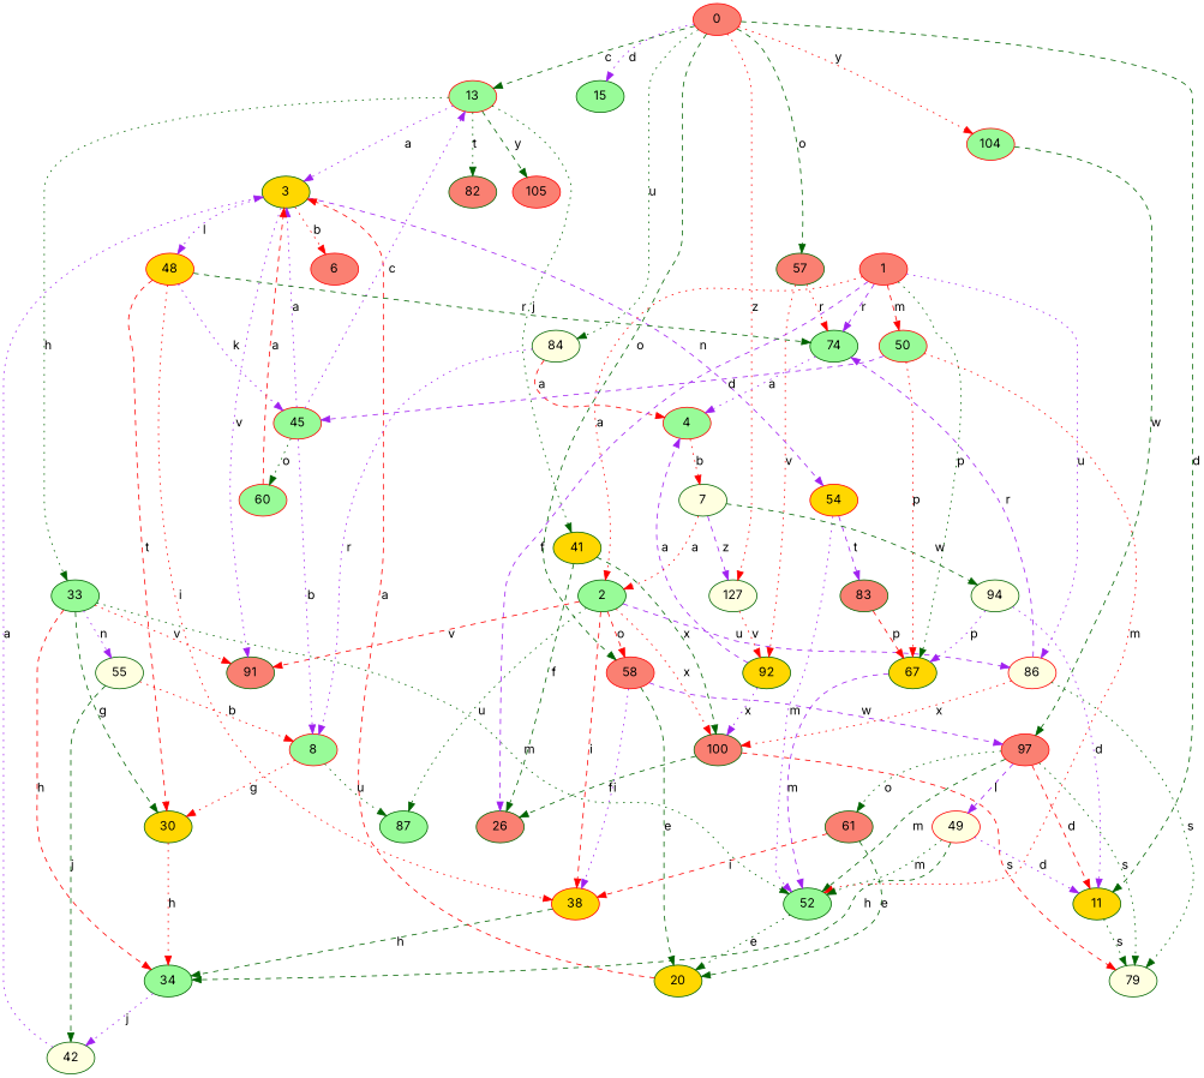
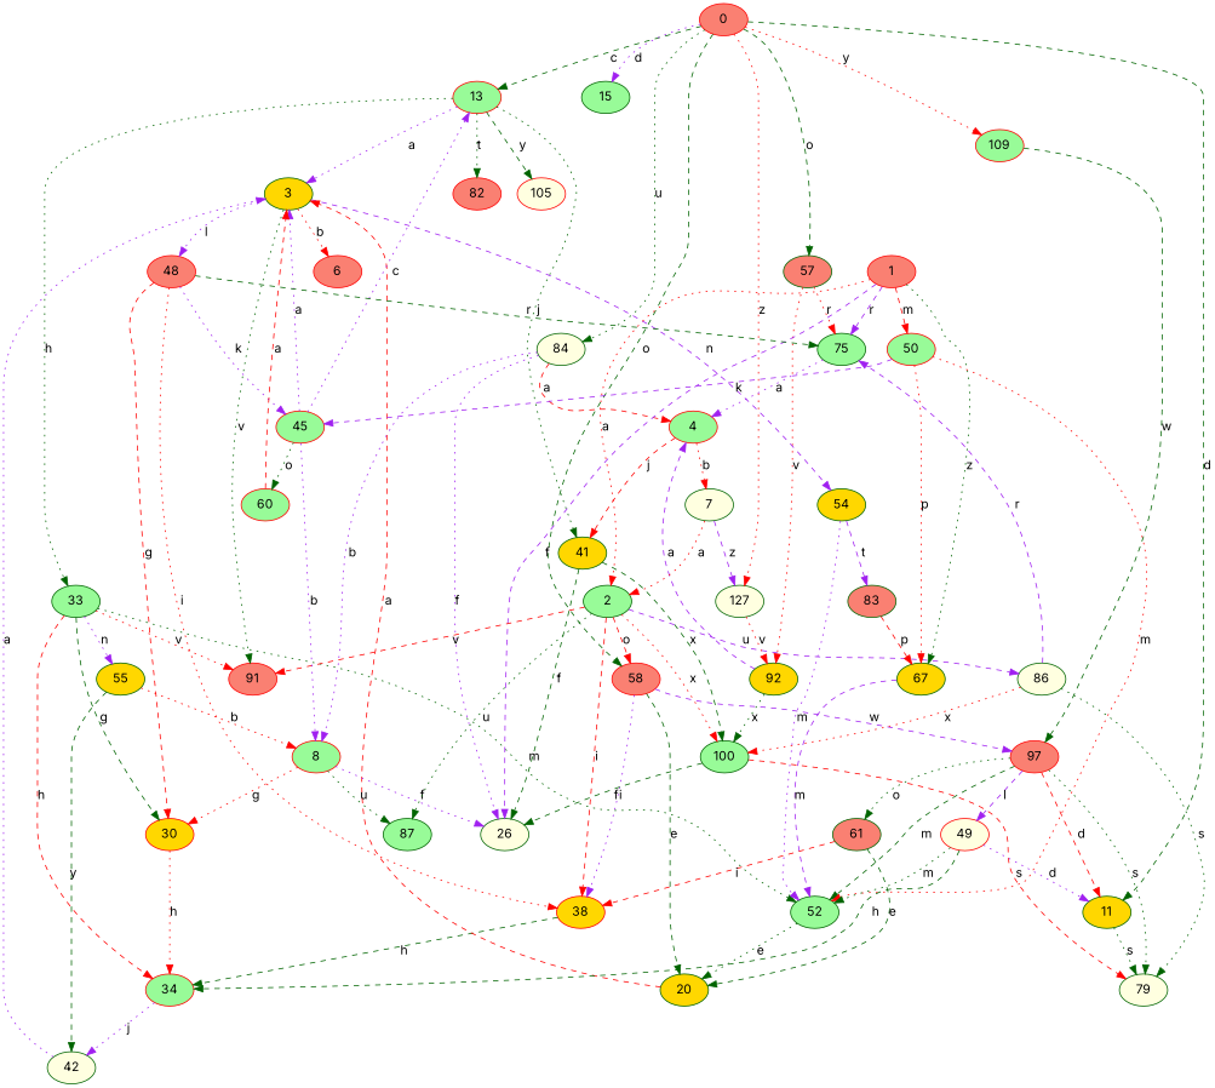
  strict digraph {
    fontname=Inter
    node [color=darkgreen fillcolor=palegreen fontname=Inter style=filled]
    edge [color=darkgreen fontname=Inter style=dotted]
    0 [color=red fillcolor=salmon]
    13 [color=red]
    15
    n4 [fillcolor=gold label=11]
    57 [fillcolor=salmon]
    58 [color=red fillcolor=salmon]
    84 [fillcolor=lightyellow]
-   104 [color=red]
+   104 [color=red label=109]
    n9 [fillcolor=lightyellow label=127]
    3 [fillcolor=gold]
    41 [fillcolor=gold]
    33
-   82 [fillcolor=salmon]
-   105 [color=red fillcolor=salmon]
+   82 [color=red fillcolor=salmon]
+   105 [color=red fillcolor=lightyellow]
    79 [fillcolor=lightyellow]
-   75 [label=74]
+   75
    92 [fillcolor=gold]
    38 [color=red fillcolor=gold]
    20 [fillcolor=gold]
    97 [color=red fillcolor=salmon]
-   26 [fillcolor=salmon]
+   26 [fillcolor=lightyellow]
    4 [color=red]
    8 [color=red]
    1 [color=red fillcolor=salmon]
    2
    50 [color=red]
    67 [fillcolor=gold]
-   86 [color=red fillcolor=lightyellow]
+   86 [fillcolor=lightyellow]
    87
-   91 [fillcolor=salmon]
-   100 [fillcolor=salmon]
+   91 [color=red fillcolor=salmon]
+   100
    52
    45 [color=red]
-   34
+   34 [color=red]
    6 [color=red fillcolor=salmon]
-   48 [color=red fillcolor=gold]
-   54 [color=red fillcolor=gold]
-   30 [fillcolor=gold]
+   48 [color=red fillcolor=salmon]
+   54 [fillcolor=gold]
+   30 [color=red fillcolor=gold]
    83 [fillcolor=salmon]
    7 [fillcolor=lightyellow]
-   94 [fillcolor=lightyellow]
-   55 [fillcolor=lightyellow]
+   55 [fillcolor=gold]
    42 [fillcolor=lightyellow]
    60 [color=red]
    49 [color=red fillcolor=lightyellow]
    61 [fillcolor=salmon]
    0 -> 13 [label=c style=dashed]
    0 -> 15 [color=purple label=d]
    0 -> n4 [label=d style=dashed]
    0 -> 57 [label=o style=dashed]
    0 -> 58 [label=o style=dashed]
    0 -> 84 [label=u]
    0 -> 104 [color=red label=y]
    0 -> n9 [color=red label=z]
    13 -> 3 [color=purple label=a]
    13 -> 41 [label=j]
    13 -> 33 [label=h]
    13 -> 82 [label=t]
    13 -> 105 [label=y style=dashed]
    n4 -> 79 [label=s]
    57 -> 75 [color=red label=r]
    57 -> 92 [color=red label=v]
    58 -> 38 [color=purple label=i]
    58 -> 20 [label=e style=dashed]
    58 -> 97 [color=purple label=w style=dashed]
+   84 -> 26 [color=purple label=f]
    84 -> 4 [color=red label=a style=dashed]
-   84 -> 8 [color=purple label=r]
+   84 -> 8 [color=purple label=b]
    104 -> 97 [label=w style=dashed]
    n9 -> 92 [color=red label=v]
-   3 -> 91 [color=purple label=v]
+   3 -> 91 [label=v]
    3 -> 6 [color=red label=b]
    3 -> 48 [color=purple label=l]
    3 -> 54 [color=purple label=n style=dashed]
    41 -> 26 [label=f style=dashed]
    41 -> 100 [label=x style=dashed]
    33 -> 91 [color=red label=v]
    33 -> 52 [label=m]
    33 -> 34 [color=red label=h style=dashed]
    33 -> 30 [label=g style=dashed]
    33 -> 55 [color=purple label=n]
    75 -> 4 [color=purple label=a]
    92 -> 4 [color=purple label=a style=dashed]
-   92 -> 100 [color=purple label=x]
+   92 -> 100 [label=x]
    38 -> 34 [label=h style=dashed]
    20 -> 3 [color=red label=a style=dashed]
    97 -> n4 [color=red label=d style=dashed]
    97 -> 79 [label=s]
    97 -> 52 [label=m style=dashed]
    97 -> 49 [color=purple label=l style=dashed]
    97 -> 61 [label=o]
+   4 -> 41 [color=red label=j style=dashed]
    4 -> 7 [color=red label=b]
+   8 -> 26 [color=purple label=f]
    8 -> 87 [label=u]
    8 -> 30 [color=red label=g]
    1 -> 75 [color=purple label=r style=dashed]
    1 -> 26 [color=purple label=f style=dashed]
    1 -> 2 [color=red label=a]
    1 -> 50 [color=red label=m style=dashed]
-   1 -> 67 [label=p]
-   1 -> 86 [color=purple label=u]
+   1 -> 67 [label=z]
    2 -> 58 [color=red label=o style=dashed]
    2 -> 38 [color=red label=i style=dashed]
    2 -> 86 [color=purple label=u style=dashed]
    2 -> 87 [label=u]
    2 -> 91 [color=red label=v style=dashed]
    2 -> 100 [color=red label=x]
    50 -> 67 [color=red label=p]
    50 -> 52 [color=red label=m]
-   50 -> 45 [color=purple label=d style=dashed]
+   50 -> 45 [color=purple label=k style=dashed]
    67 -> 52 [color=purple label=m style=dashed]
    86 -> 79 [label=s]
    86 -> 75 [color=purple label=r style=dashed]
    86 -> 100 [color=red label=x]
    100 -> 79 [color=red label=s style=dashed]
    100 -> 26 [label=f style=dashed]
    52 -> 20 [label=e]
    45 -> 13 [color=purple label=c]
    45 -> 3 [color=purple label=a]
    45 -> 8 [color=purple label=b]
    45 -> 60 [label=o]
    34 -> 42 [color=purple label=j]
    48 -> 75 [label=r style=dashed]
    48 -> 38 [color=red label=i]
    48 -> 45 [color=purple label=k]
-   48 -> 30 [color=red label=t style=dashed]
+   48 -> 30 [color=red label=g style=dashed]
    54 -> 52 [color=purple label=m]
    54 -> 83 [color=purple label=t style=dashed]
    30 -> 34 [color=red label=h]
    83 -> 67 [color=red label=p style=dashed]
    7 -> n9 [color=purple label=z style=dashed]
    7 -> 2 [color=red label=a]
-   7 -> 94 [label=w style=dashed]
-   94 -> n4 [color=purple label=d]
-   94 -> 67 [color=purple label=p]
    55 -> 8 [color=red label=b]
-   55 -> 42 [label=j style=dashed]
+   55 -> 42 [label=y style=dashed]
    42 -> 3 [color=purple label=a]
    60 -> 3 [color=red label=a style=dashed]
    49 -> n4 [color=purple label=d]
    49 -> 52 [label=m]
    49 -> 34 [label=h style=dashed]
    61 -> 38 [color=red label=i style=dashed]
    61 -> 20 [label=e style=dashed]
  }
